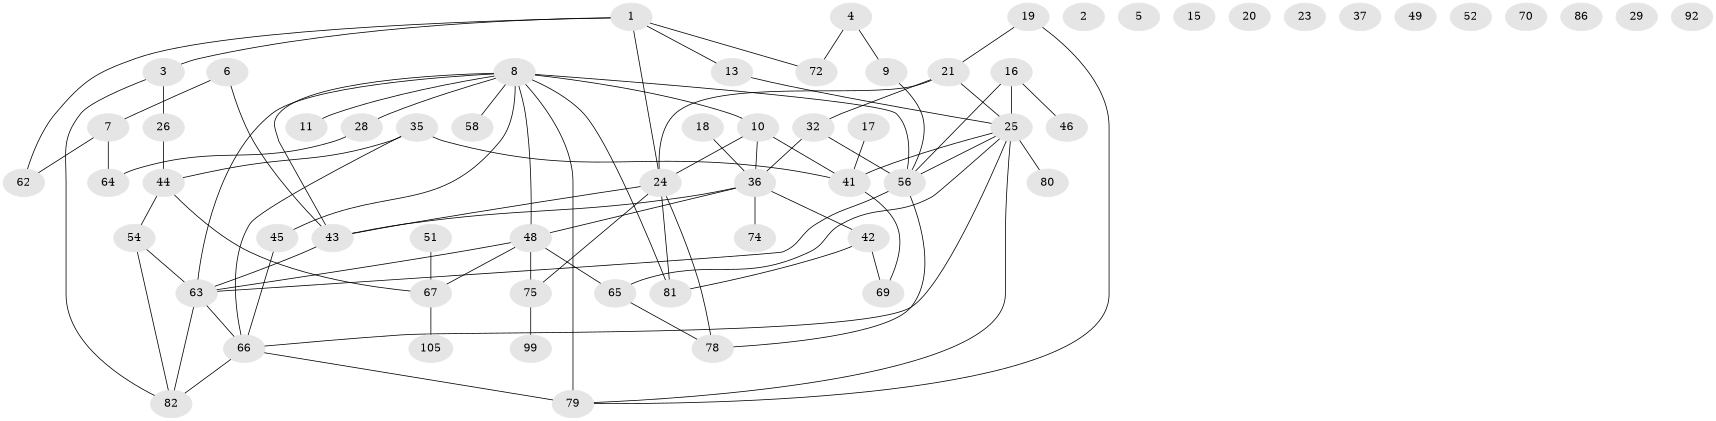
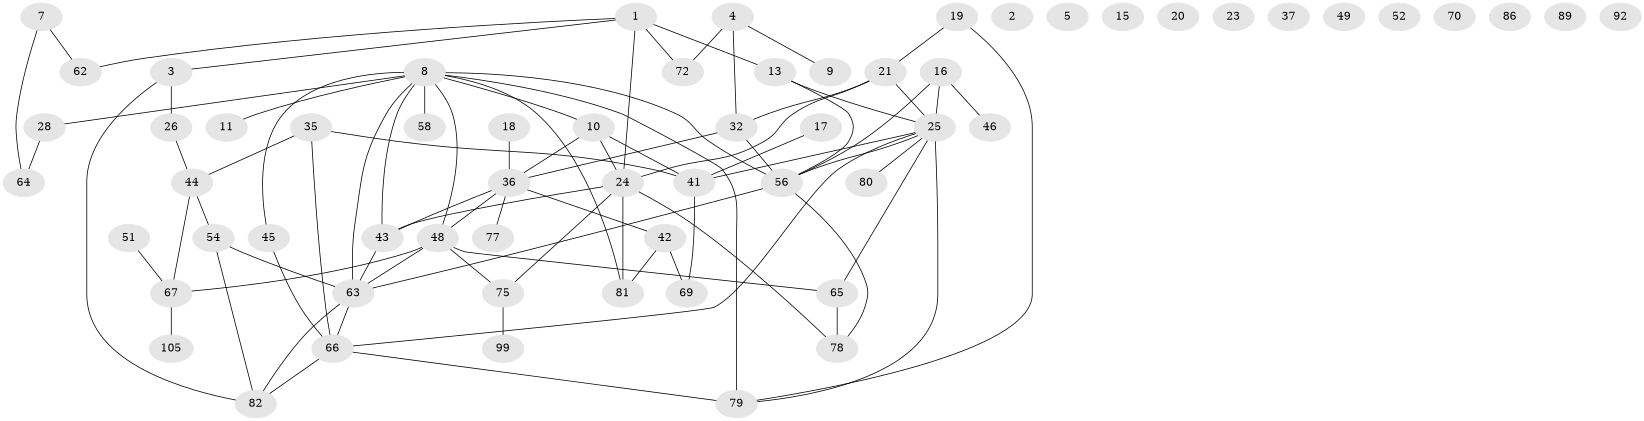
  graph {
    node [color=gray90 style=filled]
    1 [super="+103+14"]
    3 [super="+12"]
    13
    24 [super="+73+93"]
    62
    n6 [label=72]
    26
    82
    56 [super="+59+96"]
    25 [super="+39"]
    43 [super="+50"]
    81
    75
    78
    2
    44 [super="+101"]
    4 [super="+27"]
    9
    32 [super="+72"]
    36 [super="+57+47"]
    5
    7 [super="+30"]
    64
-   6
    63 [super="+84"]
    8 [super="+34+83+31+29"]
    10 [super="+33"]
    11
    28
    45
    48 [super="+53"]
    58
    79
    41 [super="+60+55+91"]
    66 [super="+76"]
    65
    67
    42 [super="+97"]
-   77 [label=74]
+   77
    69
    80 [super="+85"]
    15
    16
    46
    17 [super="+94"]
    18
    21 [super="+38+22"]
    19
    20
    23 [super="+61"]
    99
    54 [super="+71"]
    35 [super="+100"]
    37
    51
    105
    49
    52
    70
    86 [super="+88"]
-   89 [label=29]
+   89
    92
    1 -- 3
    1 -- 13
    1 -- 24
    1 -- 62
    1 -- n6
    3 -- 26 [weight=2]
    3 -- 82
-   9 -- 56
+   13 -- 56
    13 -- 25
    24 -- 43
    24 -- 81
    24 -- 75
    24 -- 78
    26 -- 44
    56 -- 78
    56 -- 63
    25 -- 56
    25 -- 79
    25 -- 41
    25 -- 66
    25 -- 65
    25 -- 80
    43 -- 63
    75 -- 99
    44 -- 67
    44 -- 54
    4 -- n6
    4 -- 9
+   4 -- 32
    32 -- 56
    32 -- 36
    36 -- 43
    36 -- 48
    36 -- 42
    36 -- 77
    7 -- 62
    7 -- 64
-   6 -- 43
-   6 -- 7
    63 -- 82
    63 -- 66
    8 -- 56
    8 -- 43 [weight=2]
    8 -- 81
    8 -- 63
    8 -- 10
    8 -- 11
    8 -- 28
    8 -- 45
    8 -- 48
    8 -- 58
    8 -- 79 [weight=2]
    10 -- 24
    10 -- 36
    10 -- 41
    28 -- 64
    45 -- 66
    48 -- 75
    48 -- 63
    48 -- 65
    48 -- 67
    41 -- 69
    66 -- 82
    66 -- 79
    65 -- 78
    67 -- 105
    42 -- 81
    42 -- 69
    16 -- 56
    16 -- 25
    16 -- 46
    17 -- 41
    18 -- 36
    21 -- 24
    21 -- 25
    21 -- 32
    19 -- 79
    19 -- 21
    54 -- 82
    54 -- 63
    35 -- 44
    35 -- 41
    35 -- 66
    51 -- 67
  }
